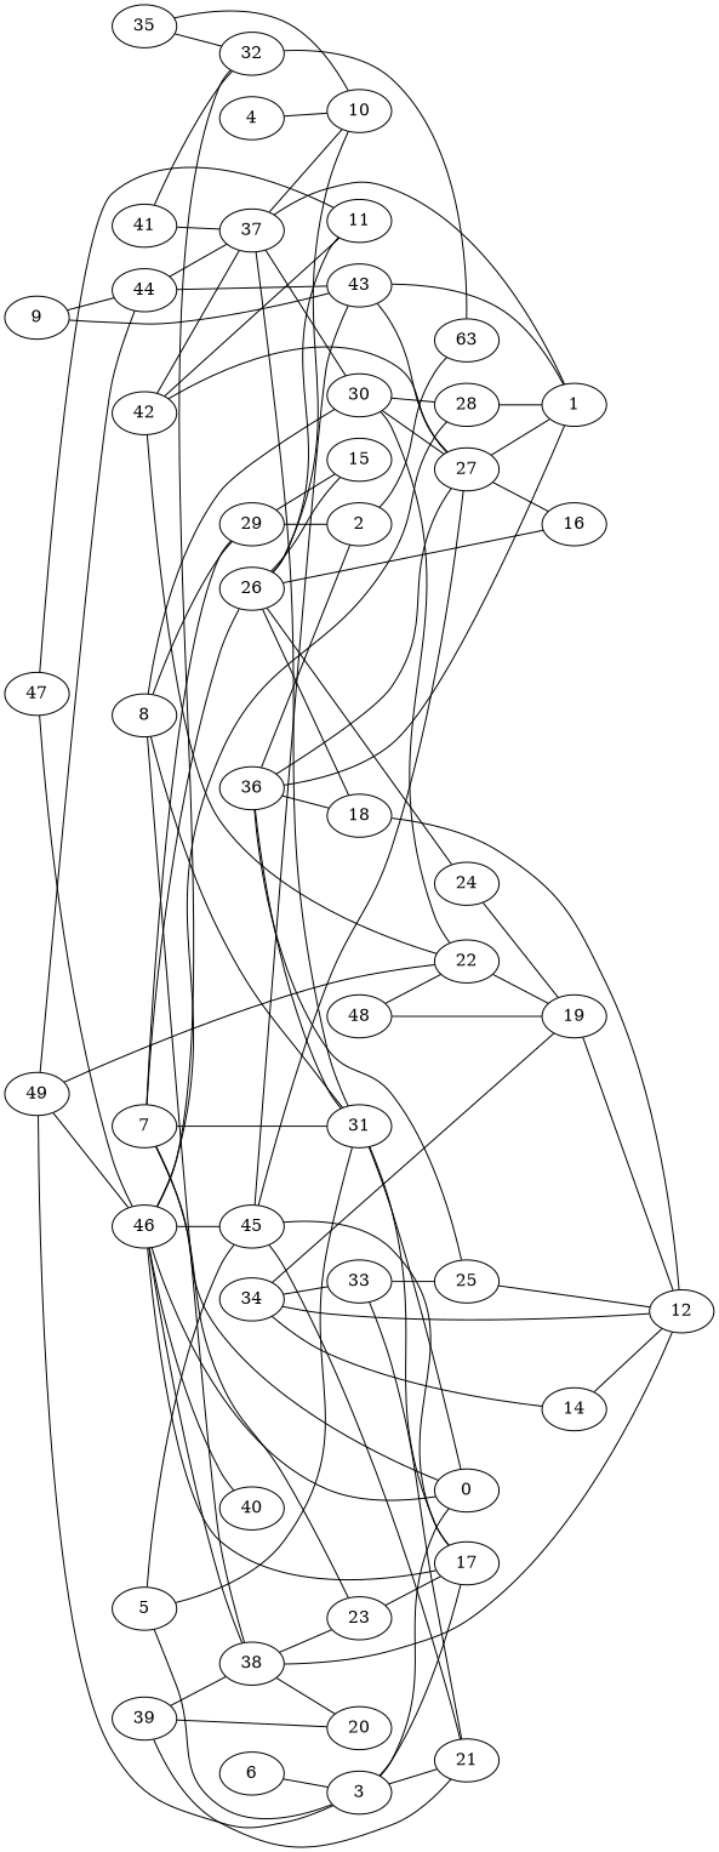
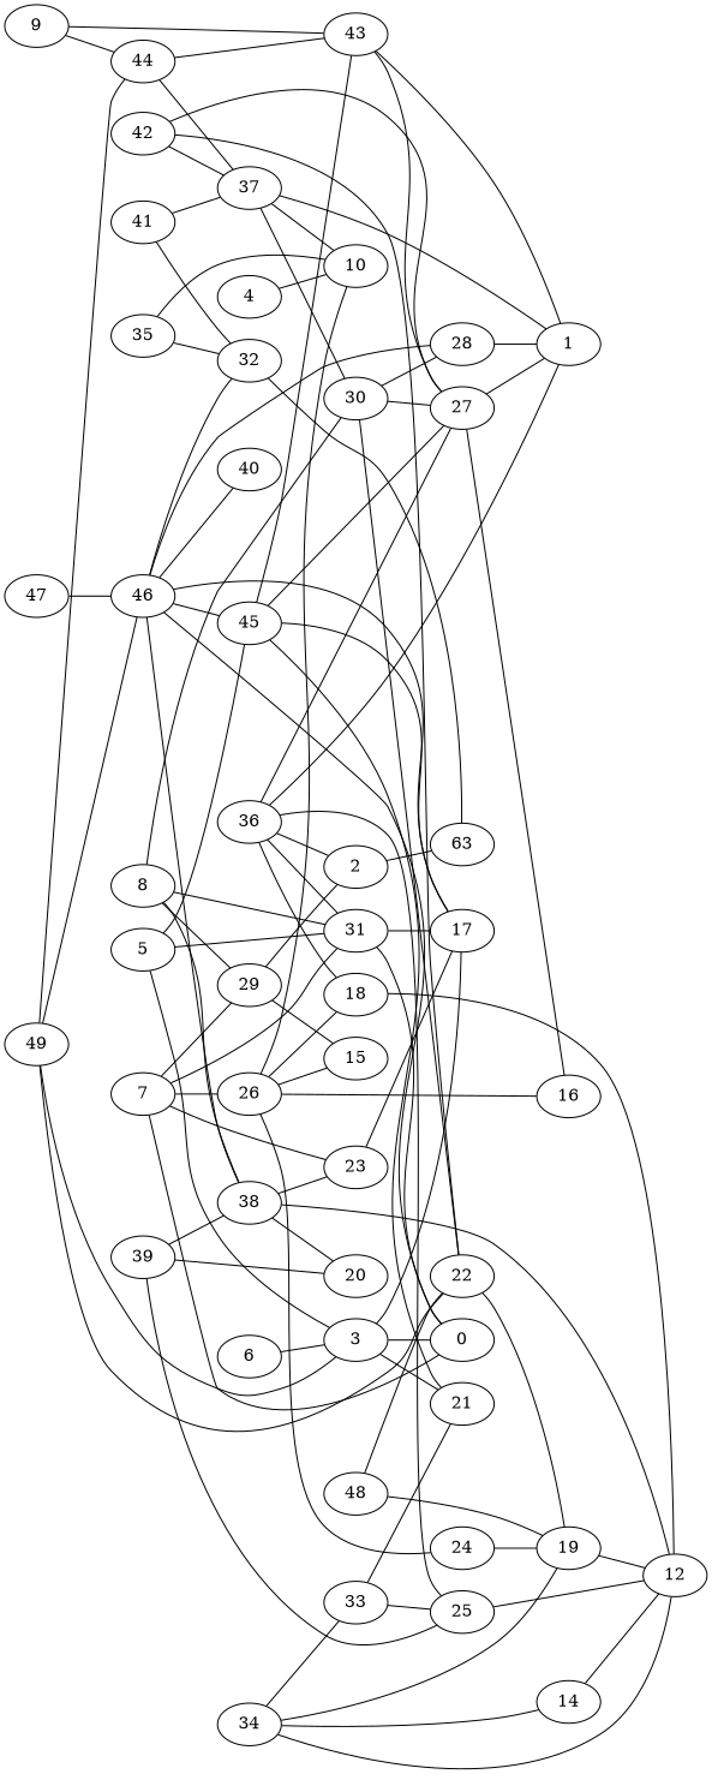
  digraph {
    rankdir=LR
    edge [color=black dir=none]
    8
    38
    26
    30
    31
    12
    20
    23
    24
    1
    19
    16
    18
    15
    10
-   11
    32
    n18 [label=63]
    48
    22
    29
    2
    34
    14
    33
    25
    39
    21
    4
    9
    44
    43
    37
    46
    40
    0
    17
    45
    27
    28
    6
    3
    36
    35
    41
    7
    49
    42
    47
    5
    subgraph sub_1 {
      8
      38
      26
      30
      31
      12
      20
      23
      24
      1
      19
      16
      18
      15
      10
-     11
      32
      n18
      48
      22
      29
      2
      34
      14
      33
      25
      39
      21
      4
      9
      44
      43
      37
      46
      40
      0
      17
      45
      27
      28
      6
      3
      36
      35
      41
      7
      49
      42
      47
      5
    }
    8 -> 38
    8 -> 30
    8 -> 31
    8 -> 29
    38 -> 12
    38 -> 20
    38 -> 23
    26 -> 24
    26 -> 16
    26 -> 18
    26 -> 15
    26 -> 10
-   26 -> 11
    30 -> 22
    30 -> 27
    30 -> 28
    31 -> 0
    31 -> 17
    23 -> 17
    24 -> 19
    19 -> 12
    18 -> 12
    32 -> n18
    48 -> 19
    48 -> 22
    22 -> 19
    29 -> 15
    29 -> 2
    2 -> n18
    34 -> 12
    34 -> 19
    34 -> 14
    34 -> 33
    14 -> 12
    33 -> 25
    33 -> 21
    25 -> 12
    39 -> 38
    39 -> 20
-   39 -> 21
+   39 -> 25
    4 -> 10
    9 -> 44
    9 -> 43
    44 -> 43
    44 -> 37
    43 -> 1
    43 -> 27
    37 -> 30
-   37 -> 31
    37 -> 1
    37 -> 10
    46 -> 38
    46 -> 32
    46 -> 40
    46 -> 0
    46 -> 17
    46 -> 45
    46 -> 28
    45 -> 21
    45 -> 43
    45 -> 17
    45 -> 27
    27 -> 1
    27 -> 16
    28 -> 1
    6 -> 3
    3 -> 21
    3 -> 0
    3 -> 17
    36 -> 31
    36 -> 1
    36 -> 18
    36 -> 2
    36 -> 25
    36 -> 27
    35 -> 10
    35 -> 32
    41 -> 32
    41 -> 37
    7 -> 26
    7 -> 31
    7 -> 23
    7 -> 29
    7 -> 0
    49 -> 22
    49 -> 44
    49 -> 46
    49 -> 3
-   42 -> 11
    42 -> 22
    42 -> 37
    42 -> 27
-   47 -> 11
    47 -> 46
    5 -> 31
    5 -> 45
    5 -> 3
  }
